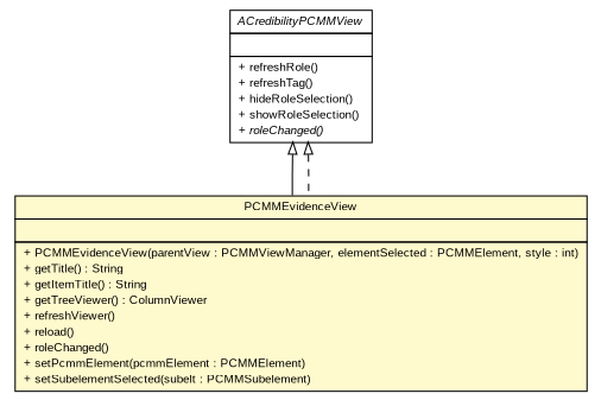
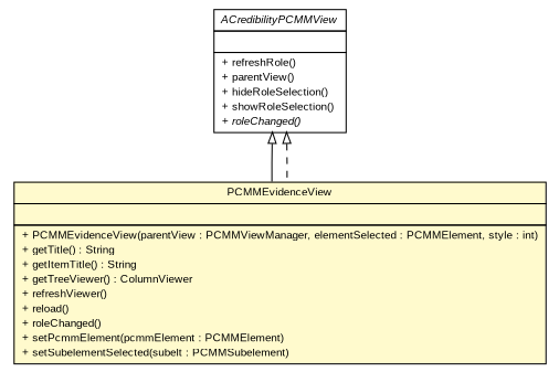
  digraph {
    nodesep=0.25
    ranksep=0.5
    node [fontcolor=black fontname=arial fontsize=10.0 shape=plaintext]
    edge [arrowtail=empty dir=back fontname=arial fontsize=10 headport=p labelfontname=arial labelfontsize=10 tailport=p]
-   n1 [label=<<table title="gov.sandia.cf.parts.ui.pcmm.ACredibilityPCMMView" border="0" cellborder="1" cellspacing="0" cellpadding="2" port="p" href="./ACredibilityPCMMView.html"> 		<tr><td><table border="0" cellspacing="0" cellpadding="1"> <tr><td align="center" balign="center"><font face="arial italic"> ACredibilityPCMMView </font></td></tr> 		</table></td></tr> 		<tr><td><table border="0" cellspacing="0" cellpadding="1"> <tr><td align="left" balign="left">  </td></tr> 		</table></td></tr> 		<tr><td><table border="0" cellspacing="0" cellpadding="1"> <tr><td align="left" balign="left"> + refreshRole() </td></tr> <tr><td align="left" balign="left"> + refreshTag() </td></tr> <tr><td align="left" balign="left"> + hideRoleSelection() </td></tr> <tr><td align="left" balign="left"> + showRoleSelection() </td></tr> <tr><td align="left" balign="left"><font face="arial italic" point-size="10.0"> + roleChanged() </font></td></tr> 		</table></td></tr> 		</table>>]
+   n1 [label=<<table title="gov.sandia.cf.parts.ui.pcmm.ACredibilityPCMMView" border="0" cellborder="1" cellspacing="0" cellpadding="2" port="p" href="./ACredibilityPCMMView.html"> 		<tr><td><table border="0" cellspacing="0" cellpadding="1"> <tr><td align="center" balign="center"><font face="arial italic"> ACredibilityPCMMView </font></td></tr> 		</table></td></tr> 		<tr><td><table border="0" cellspacing="0" cellpadding="1"> <tr><td align="left" balign="left">  </td></tr> 		</table></td></tr> 		<tr><td><table border="0" cellspacing="0" cellpadding="1"> <tr><td align="left" balign="left"> + refreshRole() </td></tr> <tr><td align="left" balign="left"> + parentView() </td></tr> <tr><td align="left" balign="left"> + hideRoleSelection() </td></tr> <tr><td align="left" balign="left"> + showRoleSelection() </td></tr> <tr><td align="left" balign="left"><font face="arial italic" point-size="10.0"> + roleChanged() </font></td></tr> 		</table></td></tr> 		</table>>]
    n2 [label=<<table title="gov.sandia.cf.parts.ui.pcmm.PCMMEvidenceView" border="0" cellborder="1" cellspacing="0" cellpadding="2" port="p" bgcolor="lemonChiffon" href="./PCMMEvidenceView.html"> 		<tr><td><table border="0" cellspacing="0" cellpadding="1"> <tr><td align="center" balign="center"> PCMMEvidenceView </td></tr> 		</table></td></tr> 		<tr><td><table border="0" cellspacing="0" cellpadding="1"> <tr><td align="left" balign="left">  </td></tr> 		</table></td></tr> 		<tr><td><table border="0" cellspacing="0" cellpadding="1"> <tr><td align="left" balign="left"> + PCMMEvidenceView(parentView : PCMMViewManager, elementSelected : PCMMElement, style : int) </td></tr> <tr><td align="left" balign="left"> + getTitle() : String </td></tr> <tr><td align="left" balign="left"> + getItemTitle() : String </td></tr> <tr><td align="left" balign="left"> + getTreeViewer() : ColumnViewer </td></tr> <tr><td align="left" balign="left"> + refreshViewer() </td></tr> <tr><td align="left" balign="left"> + reload() </td></tr> <tr><td align="left" balign="left"> + roleChanged() </td></tr> <tr><td align="left" balign="left"> + setPcmmElement(pcmmElement : PCMMElement) </td></tr> <tr><td align="left" balign="left"> + setSubelementSelected(subelt : PCMMSubelement) </td></tr> 		</table></td></tr> 		</table>>]
    n1 -> n2 [style=solid]
    n1 -> n2 [style=dashed]
  }
